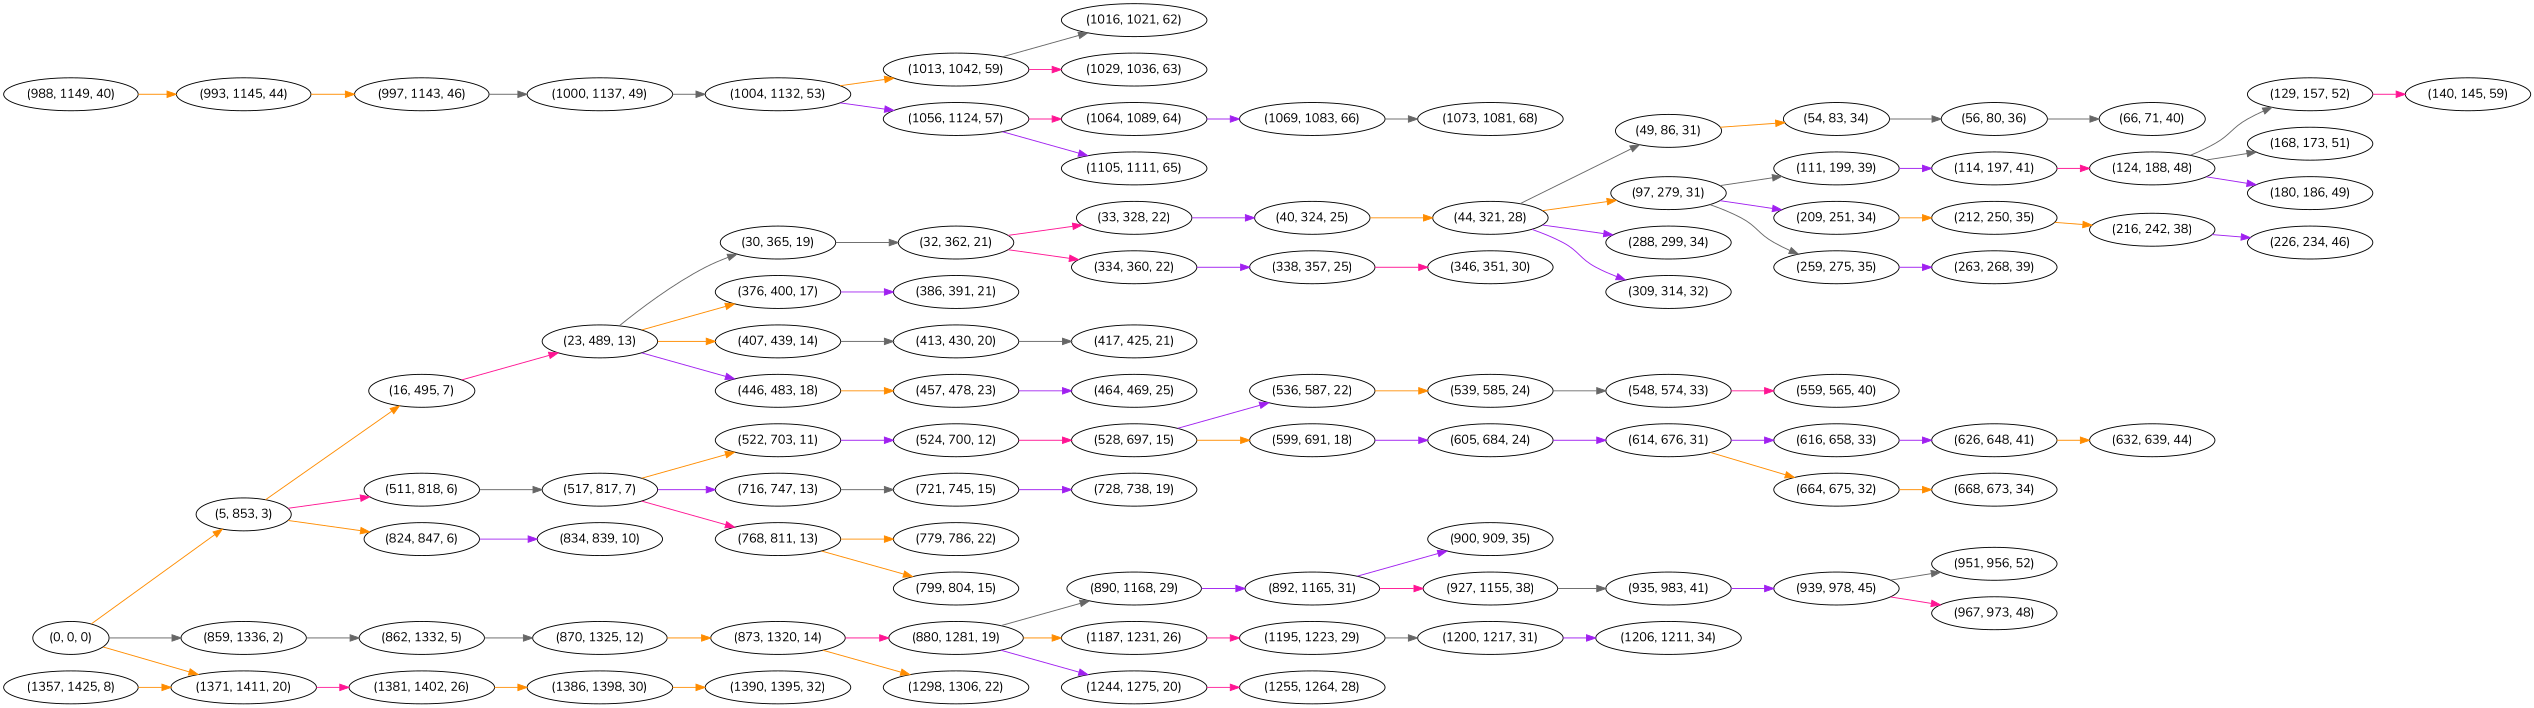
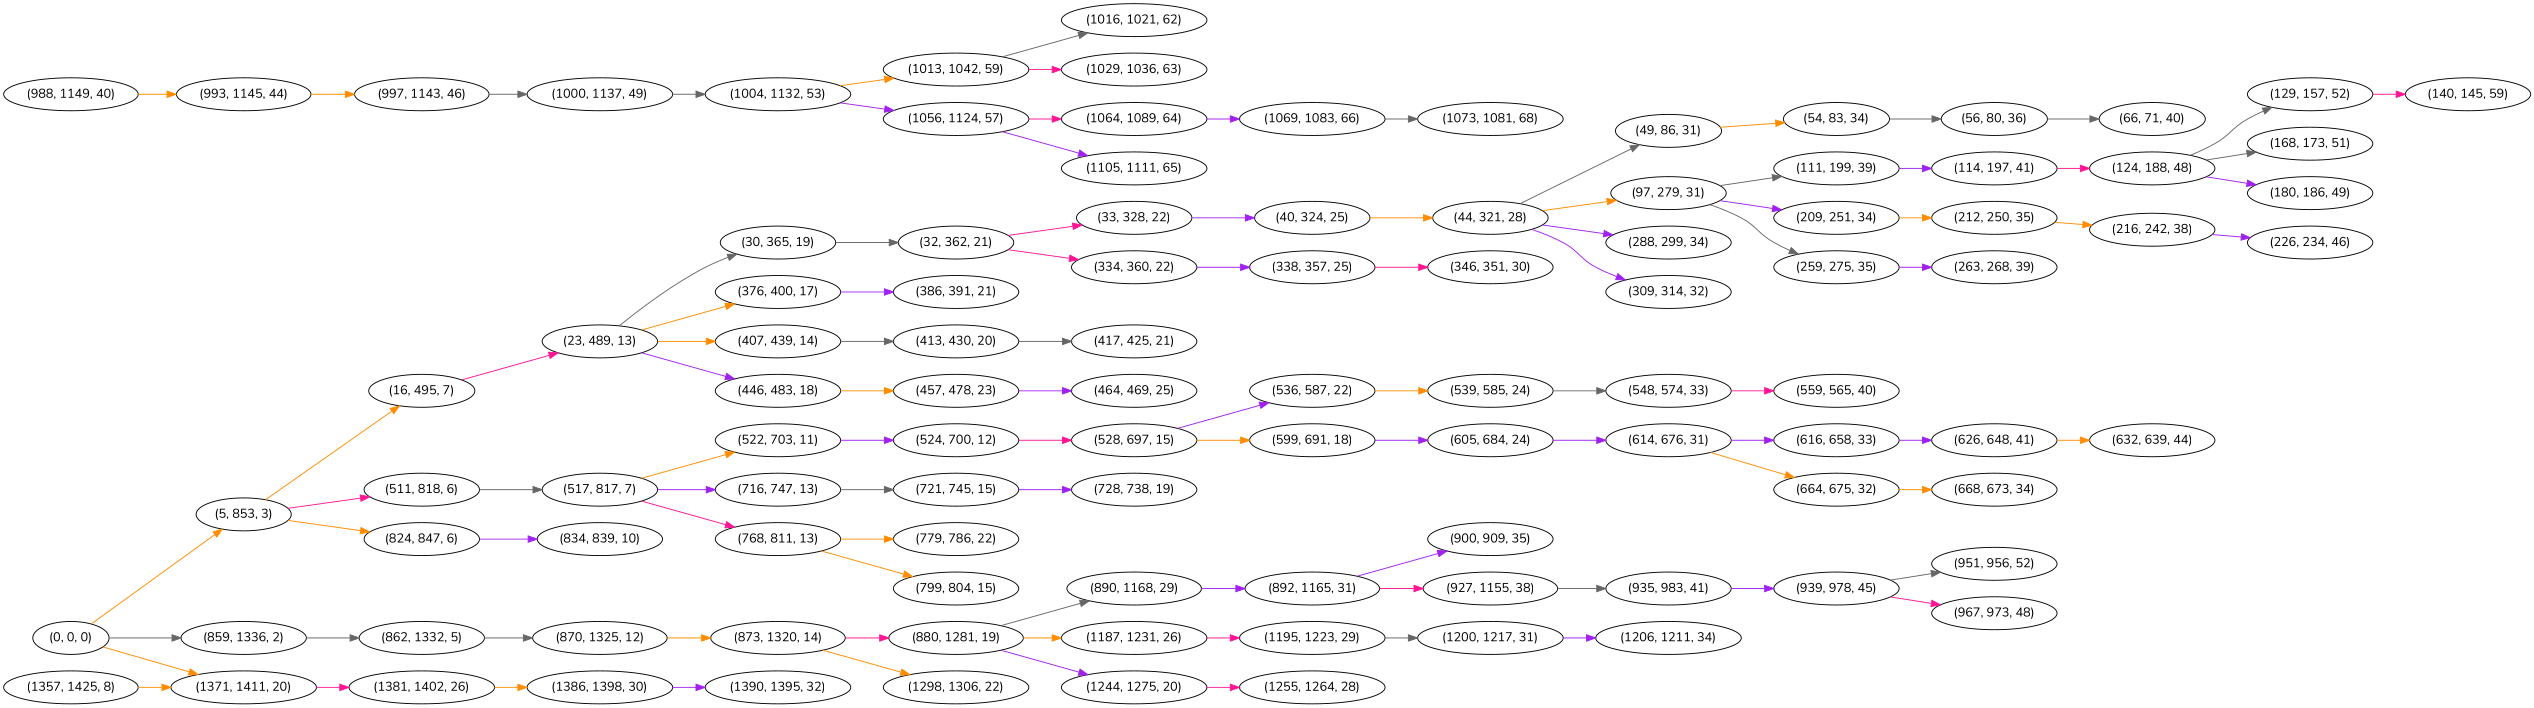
  digraph {
    fontname=Nunito
    rankdir=LR
    node [fontname=Nunito]
    edge [color=purple fontname=Nunito]
    "(0, 0, 0)"
    "(5, 853, 3)"
    "(859, 1336, 2)"
    "(1371, 1411, 20)"
    "(16, 495, 7)"
    "(511, 818, 6)"
    "(824, 847, 6)"
    "(862, 1332, 5)"
    "(1357, 1425, 8)"
    "(23, 489, 13)"
    "(517, 817, 7)"
    "(834, 839, 10)"
    "(30, 365, 19)"
    "(376, 400, 17)"
    "(407, 439, 14)"
    "(446, 483, 18)"
    "(32, 362, 21)"
    "(386, 391, 21)"
    "(413, 430, 20)"
    "(457, 478, 23)"
    "(33, 328, 22)"
    "(334, 360, 22)"
    "(40, 324, 25)"
    "(338, 357, 25)"
    "(44, 321, 28)"
    "(49, 86, 31)"
    "(97, 279, 31)"
    "(288, 299, 34)"
    "(309, 314, 32)"
    "(54, 83, 34)"
    "(111, 199, 39)"
    "(209, 251, 34)"
    "(259, 275, 35)"
    "(56, 80, 36)"
    "(66, 71, 40)"
    "(114, 197, 41)"
    "(212, 250, 35)"
    "(263, 268, 39)"
    "(124, 188, 48)"
    "(129, 157, 52)"
    "(168, 173, 51)"
    "(180, 186, 49)"
    "(140, 145, 59)"
    "(216, 242, 38)"
    "(226, 234, 46)"
    "(346, 351, 30)"
    "(417, 425, 21)"
    "(464, 469, 25)"
    "(522, 703, 11)"
    "(716, 747, 13)"
    "(768, 811, 13)"
    "(524, 700, 12)"
    "(721, 745, 15)"
    "(779, 786, 22)"
    "(799, 804, 15)"
    "(528, 697, 15)"
    "(536, 587, 22)"
    "(599, 691, 18)"
    "(539, 585, 24)"
    "(605, 684, 24)"
    "(548, 574, 33)"
    "(559, 565, 40)"
    "(614, 676, 31)"
    "(616, 658, 33)"
    "(664, 675, 32)"
    "(626, 648, 41)"
    "(668, 673, 34)"
    "(632, 639, 44)"
    "(728, 738, 19)"
    "(870, 1325, 12)"
    "(873, 1320, 14)"
    "(880, 1281, 19)"
    "(1298, 1306, 22)"
    "(890, 1168, 29)"
    "(1187, 1231, 26)"
    "(1244, 1275, 20)"
    "(892, 1165, 31)"
    "(1195, 1223, 29)"
    "(1255, 1264, 28)"
    "(900, 909, 35)"
    "(927, 1155, 38)"
    "(935, 983, 41)"
    "(939, 978, 45)"
    "(988, 1149, 40)"
    "(993, 1145, 44)"
    "(951, 956, 52)"
    "(967, 973, 48)"
    "(997, 1143, 46)"
    "(1000, 1137, 49)"
    "(1004, 1132, 53)"
    "(1013, 1042, 59)"
    "(1056, 1124, 57)"
    "(1016, 1021, 62)"
    "(1029, 1036, 63)"
    "(1064, 1089, 64)"
    "(1105, 1111, 65)"
    "(1069, 1083, 66)"
    "(1073, 1081, 68)"
    "(1200, 1217, 31)"
    "(1206, 1211, 34)"
    "(1381, 1402, 26)"
    "(1386, 1398, 30)"
    "(1390, 1395, 32)"
    "(0, 0, 0)" -> "(5, 853, 3)" [color=darkorange]
    "(0, 0, 0)" -> "(859, 1336, 2)" [color=gray40]
    "(0, 0, 0)" -> "(1371, 1411, 20)" [color=darkorange]
    "(5, 853, 3)" -> "(16, 495, 7)" [color=darkorange]
    "(5, 853, 3)" -> "(511, 818, 6)" [color=deeppink]
    "(5, 853, 3)" -> "(824, 847, 6)" [color=darkorange]
    "(859, 1336, 2)" -> "(862, 1332, 5)" [color=gray40]
    "(1371, 1411, 20)" -> "(1381, 1402, 26)" [color=deeppink]
    "(16, 495, 7)" -> "(23, 489, 13)" [color=deeppink]
    "(511, 818, 6)" -> "(517, 817, 7)" [color=gray40]
    "(824, 847, 6)" -> "(834, 839, 10)"
    "(862, 1332, 5)" -> "(870, 1325, 12)" [color=gray40]
    "(1357, 1425, 8)" -> "(1371, 1411, 20)" [color=darkorange]
    "(23, 489, 13)" -> "(30, 365, 19)" [color=gray40]
    "(23, 489, 13)" -> "(376, 400, 17)" [color=darkorange]
    "(23, 489, 13)" -> "(407, 439, 14)" [color=darkorange]
    "(23, 489, 13)" -> "(446, 483, 18)"
    "(517, 817, 7)" -> "(522, 703, 11)" [color=darkorange]
    "(517, 817, 7)" -> "(716, 747, 13)"
    "(517, 817, 7)" -> "(768, 811, 13)" [color=deeppink]
    "(30, 365, 19)" -> "(32, 362, 21)" [color=gray40]
    "(376, 400, 17)" -> "(386, 391, 21)"
    "(407, 439, 14)" -> "(413, 430, 20)" [color=gray40]
    "(446, 483, 18)" -> "(457, 478, 23)" [color=darkorange]
    "(32, 362, 21)" -> "(33, 328, 22)" [color=deeppink]
    "(32, 362, 21)" -> "(334, 360, 22)" [color=deeppink]
    "(413, 430, 20)" -> "(417, 425, 21)" [color=gray40]
    "(457, 478, 23)" -> "(464, 469, 25)"
    "(33, 328, 22)" -> "(40, 324, 25)"
    "(334, 360, 22)" -> "(338, 357, 25)"
    "(40, 324, 25)" -> "(44, 321, 28)" [color=darkorange]
    "(338, 357, 25)" -> "(346, 351, 30)" [color=deeppink]
    "(44, 321, 28)" -> "(49, 86, 31)" [color=gray40]
    "(44, 321, 28)" -> "(97, 279, 31)" [color=darkorange]
    "(44, 321, 28)" -> "(288, 299, 34)"
    "(44, 321, 28)" -> "(309, 314, 32)"
    "(49, 86, 31)" -> "(54, 83, 34)" [color=darkorange]
    "(97, 279, 31)" -> "(111, 199, 39)" [color=gray40]
    "(97, 279, 31)" -> "(209, 251, 34)"
    "(97, 279, 31)" -> "(259, 275, 35)" [color=gray40]
    "(54, 83, 34)" -> "(56, 80, 36)" [color=gray40]
    "(111, 199, 39)" -> "(114, 197, 41)"
    "(209, 251, 34)" -> "(212, 250, 35)" [color=darkorange]
    "(259, 275, 35)" -> "(263, 268, 39)"
    "(56, 80, 36)" -> "(66, 71, 40)" [color=gray40]
    "(114, 197, 41)" -> "(124, 188, 48)" [color=deeppink]
    "(212, 250, 35)" -> "(216, 242, 38)" [color=darkorange]
    "(124, 188, 48)" -> "(129, 157, 52)" [color=gray40]
    "(124, 188, 48)" -> "(168, 173, 51)" [color=gray40]
    "(124, 188, 48)" -> "(180, 186, 49)"
    "(129, 157, 52)" -> "(140, 145, 59)" [color=deeppink]
    "(216, 242, 38)" -> "(226, 234, 46)"
    "(522, 703, 11)" -> "(524, 700, 12)"
    "(716, 747, 13)" -> "(721, 745, 15)" [color=gray40]
    "(768, 811, 13)" -> "(779, 786, 22)" [color=darkorange]
    "(768, 811, 13)" -> "(799, 804, 15)" [color=darkorange]
    "(524, 700, 12)" -> "(528, 697, 15)" [color=deeppink]
    "(721, 745, 15)" -> "(728, 738, 19)"
    "(528, 697, 15)" -> "(536, 587, 22)"
    "(528, 697, 15)" -> "(599, 691, 18)" [color=darkorange]
    "(536, 587, 22)" -> "(539, 585, 24)" [color=darkorange]
    "(599, 691, 18)" -> "(605, 684, 24)"
    "(539, 585, 24)" -> "(548, 574, 33)" [color=gray40]
    "(605, 684, 24)" -> "(614, 676, 31)"
    "(548, 574, 33)" -> "(559, 565, 40)" [color=deeppink]
    "(614, 676, 31)" -> "(616, 658, 33)"
    "(614, 676, 31)" -> "(664, 675, 32)" [color=darkorange]
    "(616, 658, 33)" -> "(626, 648, 41)"
    "(664, 675, 32)" -> "(668, 673, 34)" [color=darkorange]
    "(626, 648, 41)" -> "(632, 639, 44)" [color=darkorange]
    "(870, 1325, 12)" -> "(873, 1320, 14)" [color=darkorange]
    "(873, 1320, 14)" -> "(880, 1281, 19)" [color=deeppink]
    "(873, 1320, 14)" -> "(1298, 1306, 22)" [color=darkorange]
    "(880, 1281, 19)" -> "(890, 1168, 29)" [color=gray40]
    "(880, 1281, 19)" -> "(1187, 1231, 26)" [color=darkorange]
    "(880, 1281, 19)" -> "(1244, 1275, 20)"
    "(890, 1168, 29)" -> "(892, 1165, 31)"
    "(1187, 1231, 26)" -> "(1195, 1223, 29)" [color=deeppink]
    "(1244, 1275, 20)" -> "(1255, 1264, 28)" [color=deeppink]
    "(892, 1165, 31)" -> "(900, 909, 35)"
    "(892, 1165, 31)" -> "(927, 1155, 38)" [color=deeppink]
    "(1195, 1223, 29)" -> "(1200, 1217, 31)" [color=gray40]
    "(927, 1155, 38)" -> "(935, 983, 41)" [color=gray40]
    "(935, 983, 41)" -> "(939, 978, 45)"
    "(939, 978, 45)" -> "(951, 956, 52)" [color=gray40]
    "(939, 978, 45)" -> "(967, 973, 48)" [color=deeppink]
    "(988, 1149, 40)" -> "(993, 1145, 44)" [color=darkorange]
    "(993, 1145, 44)" -> "(997, 1143, 46)" [color=darkorange]
    "(997, 1143, 46)" -> "(1000, 1137, 49)" [color=gray40]
    "(1000, 1137, 49)" -> "(1004, 1132, 53)" [color=gray40]
    "(1004, 1132, 53)" -> "(1013, 1042, 59)" [color=darkorange]
    "(1004, 1132, 53)" -> "(1056, 1124, 57)"
    "(1013, 1042, 59)" -> "(1016, 1021, 62)" [color=gray40]
    "(1013, 1042, 59)" -> "(1029, 1036, 63)" [color=deeppink]
    "(1056, 1124, 57)" -> "(1064, 1089, 64)" [color=deeppink]
    "(1056, 1124, 57)" -> "(1105, 1111, 65)"
    "(1064, 1089, 64)" -> "(1069, 1083, 66)"
    "(1069, 1083, 66)" -> "(1073, 1081, 68)" [color=gray40]
    "(1200, 1217, 31)" -> "(1206, 1211, 34)"
    "(1381, 1402, 26)" -> "(1386, 1398, 30)" [color=darkorange]
-   "(1386, 1398, 30)" -> "(1390, 1395, 32)" [color=darkorange]
+   "(1386, 1398, 30)" -> "(1390, 1395, 32)"
  }
